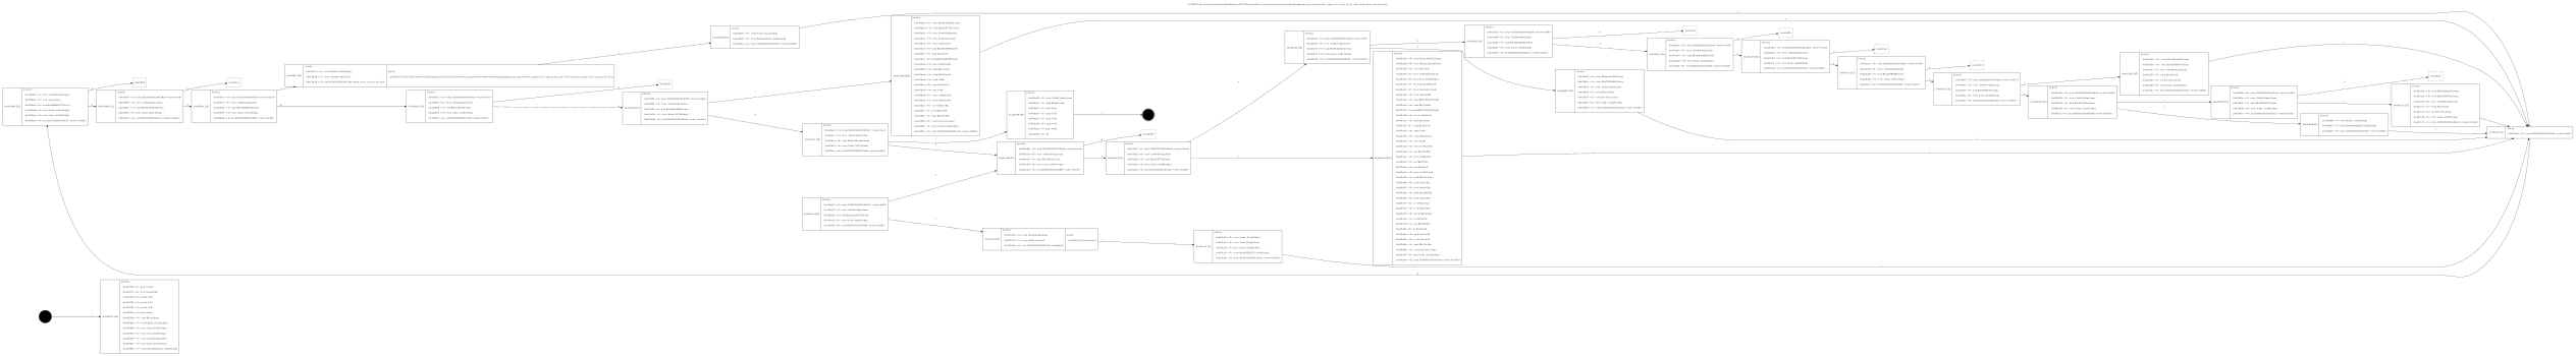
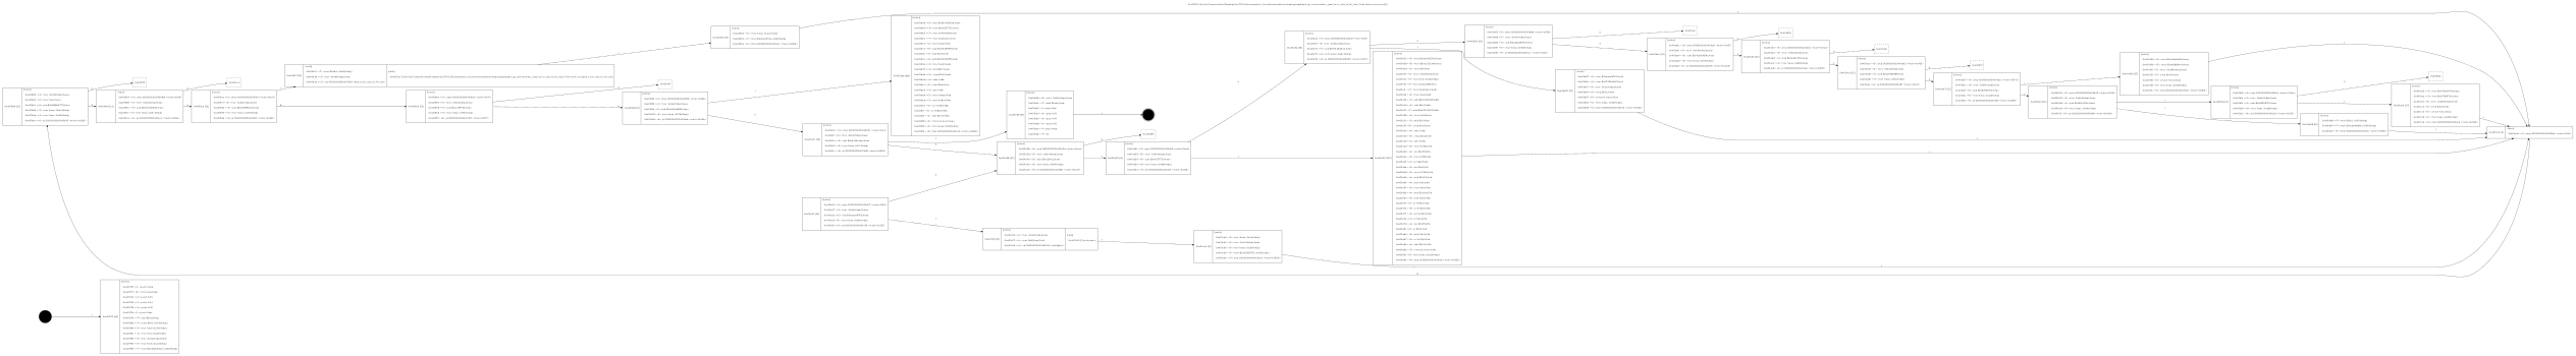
  digraph {
    fontname=Montserrat
    label="0x401970 (/mnt/c/Users/mathe/Desktop/tcc/POCII/binaries/extr_linuxdriversnetethernetqlogicqedqed_sp_commands.c_qed_tunn_clss_to_fw_clss_Final-ollvm.out::main(0))"
    labelloc=t
    rankdir=LR
    node [fontname=Montserrat shape=record]
    edge [fontname=Montserrat]
    Entry [fillcolor=black height=0.3 shape=circle style=filled width=0.3]
    n2 [label="{\n     0x401970 [45]\l\n     | [instrs]\l\n     &nbsp;&nbsp;0x401970 \<+1\>: push %rbp\l\n     &nbsp;&nbsp;0x401971 \<+3\>: mov %rsp,%rbp\l\n     &nbsp;&nbsp;0x401974 \<+2\>: push %r15\l\n     &nbsp;&nbsp;0x401976 \<+2\>: push %r14\l\n     &nbsp;&nbsp;0x401978 \<+2\>: push %r12\l\n     &nbsp;&nbsp;0x40197a \<+1\>: push %rbx\l\n     &nbsp;&nbsp;0x40197b \<+7\>: sub $0xa0,%rsp\l\n     &nbsp;&nbsp;0x401982 \<+7\>: movl $0x0,-0x30(%rbp)\l\n     &nbsp;&nbsp;0x401989 \<+3\>: mov %edi,-0x34(%rbp)\l\n     &nbsp;&nbsp;0x40198c \<+4\>: mov %rsi,-0x40(%rbp)\l\n     &nbsp;&nbsp;0x401990 \<+3\>: mov -0x34(%rbp),%edi\l\n     &nbsp;&nbsp;0x401993 \<+3\>: mov %edi,-0x2c(%rbp)\l\n     &nbsp;&nbsp;0x401996 \<+7\>: movl $0x134b5d4e,-0x60(%rbp)\l\n  }"]
    n3 [label="{\n     0x40199d [23]\l\n     | [instrs]\l\n     &nbsp;&nbsp;0x40199d \<+3\>: mov -0x60(%rbp),%eax\l\n     &nbsp;&nbsp;0x4019a0 \<+2\>: mov %eax,%ecx\l\n     &nbsp;&nbsp;0x4019a2 \<+6\>: sub $0x8696d775,%ecx\l\n     &nbsp;&nbsp;0x4019a8 \<+3\>: mov %eax,-0x64(%rbp)\l\n     &nbsp;&nbsp;0x4019ab \<+3\>: mov %ecx,-0x68(%rbp)\l\n     &nbsp;&nbsp;0x4019ae \<+6\>: je 0000000000401bf5 \<main+0x285\>\l\n  }"]
    n4 [label="{\n     0x401bf5\l\n  }" style=dashed]
    n5 [label="{\n     0x4019b4 [22]\l\n     | [instrs]\l\n     &nbsp;&nbsp;0x4019b4 \<+5\>: jmp 00000000004019b9 \<main+0x49\>\l\n     &nbsp;&nbsp;0x4019b9 \<+3\>: mov -0x64(%rbp),%eax\l\n     &nbsp;&nbsp;0x4019bc \<+5\>: sub $0x9c49230d,%eax\l\n     &nbsp;&nbsp;0x4019c1 \<+3\>: mov %eax,-0x6c(%rbp)\l\n     &nbsp;&nbsp;0x4019c4 \<+6\>: je 0000000000401ec4 \<main+0x554\>\l\n  }"]
    n6 [label="{\n     0x401ec4\l\n  }" style=dashed]
    n7 [label="{\n     0x4019ca [22]\l\n     | [instrs]\l\n     &nbsp;&nbsp;0x4019ca \<+5\>: jmp 00000000004019cf \<main+0x5f\>\l\n     &nbsp;&nbsp;0x4019cf \<+3\>: mov -0x64(%rbp),%eax\l\n     &nbsp;&nbsp;0x4019d2 \<+5\>: sub $0xb0868440,%eax\l\n     &nbsp;&nbsp;0x4019d7 \<+3\>: mov %eax,-0x70(%rbp)\l\n     &nbsp;&nbsp;0x4019da \<+6\>: je 0000000000401d21 \<main+0x3b1\>\l\n  }"]
    n8 [label="{\n     0x401d21 [15]\l\n     | [instrs]\l\n     &nbsp;&nbsp;0x401d21 \<+7\>: movl $0x64,-0x48(%rbp)\l\n     &nbsp;&nbsp;0x401d28 \<+3\>: mov -0x48(%rbp),%edi\l\n     &nbsp;&nbsp;0x401d2b \<+5\>: call 00000000004013e0 \<qed_tunn_clss_to_fw_clss\>\l\n     | [calls]\l\n     &nbsp;&nbsp;0x4013e0 \{1\} (/mnt/c/Users/mathe/Desktop/tcc/POCII/binaries/extr_linuxdriversnetethernetqlogicqedqed_sp_commands.c_qed_tunn_clss_to_fw_clss_Final-ollvm.out::qed_tunn_clss_to_fw_clss)\l\n  }"]
    n9 [label="{\n     0x4019e0 [22]\l\n     | [instrs]\l\n     &nbsp;&nbsp;0x4019e0 \<+5\>: jmp 00000000004019e5 \<main+0x75\>\l\n     &nbsp;&nbsp;0x4019e5 \<+3\>: mov -0x64(%rbp),%eax\l\n     &nbsp;&nbsp;0x4019e8 \<+5\>: sub $0xc4ff17e2,%eax\l\n     &nbsp;&nbsp;0x4019ed \<+3\>: mov %eax,-0x74(%rbp)\l\n     &nbsp;&nbsp;0x4019f0 \<+6\>: je 0000000000401c87 \<main+0x317\>\l\n  }"]
    Exit [fillcolor=black height=0.3 peripheries=2 shape=circle style=filled width=0.3]
    n11 [label="{\n     0x401d30 [15]\l\n     | [instrs]\l\n     &nbsp;&nbsp;0x401d30 \<+3\>: mov %eax,-0x4c(%rbp)\l\n     &nbsp;&nbsp;0x401d33 \<+7\>: movl $0x62c2110e,-0x60(%rbp)\l\n     &nbsp;&nbsp;0x401d3a \<+5\>: jmp 0000000000401ecb \<main+0x55b\>\l\n  }"]
    n12 [label="{\n     0x401c87\l\n  }" style=dashed]
    n13 [label="{\n     0x4019f6 [22]\l\n     | [instrs]\l\n     &nbsp;&nbsp;0x4019f6 \<+5\>: jmp 00000000004019fb \<main+0x8b\>\l\n     &nbsp;&nbsp;0x4019fb \<+3\>: mov -0x64(%rbp),%eax\l\n     &nbsp;&nbsp;0x4019fe \<+5\>: sub $0xcb94b892,%eax\l\n     &nbsp;&nbsp;0x401a03 \<+3\>: mov %eax,-0x78(%rbp)\l\n     &nbsp;&nbsp;0x401a06 \<+6\>: je 0000000000401dab \<main+0x43b\>\l\n  }"]
    n14 [label="{\n     0x401ecb [5]\l\n     | [instrs]\l\n     &nbsp;&nbsp;0x401ecb \<+5\>: jmp 000000000040199d \<main+0x2d\>\l\n  }"]
    n15 [label="{\n     0x401dab [88]\l\n     | [instrs]\l\n     &nbsp;&nbsp;0x401dab \<+5\>: mov $0x9c49230d,%eax\l\n     &nbsp;&nbsp;0x401db0 \<+5\>: mov $0xe037730,%ecx\l\n     &nbsp;&nbsp;0x401db5 \<+7\>: mov 0x404068,%edx\l\n     &nbsp;&nbsp;0x401dbc \<+7\>: mov 0x40404c,%esi\l\n     &nbsp;&nbsp;0x401dc3 \<+2\>: mov %edx,%edi\l\n     &nbsp;&nbsp;0x401dc5 \<+6\>: sub $0x31d99f57,%edi\l\n     &nbsp;&nbsp;0x401dcb \<+3\>: sub $0x1,%edi\l\n     &nbsp;&nbsp;0x401dce \<+6\>: add $0x31d99f57,%edi\l\n     &nbsp;&nbsp;0x401dd4 \<+3\>: imul %edi,%edx\l\n     &nbsp;&nbsp;0x401dd7 \<+3\>: and $0x1,%edx\l\n     &nbsp;&nbsp;0x401dda \<+3\>: cmp $0x0,%edx\l\n     &nbsp;&nbsp;0x401ddd \<+4\>: sete %r8b\l\n     &nbsp;&nbsp;0x401de1 \<+3\>: cmp $0xa,%esi\l\n     &nbsp;&nbsp;0x401de4 \<+4\>: setl %r9b\l\n     &nbsp;&nbsp;0x401de8 \<+3\>: mov %r8b,%r10b\l\n     &nbsp;&nbsp;0x401deb \<+3\>: and %r9b,%r10b\l\n     &nbsp;&nbsp;0x401dee \<+3\>: xor %r9b,%r8b\l\n     &nbsp;&nbsp;0x401df1 \<+3\>: or %r8b,%r10b\l\n     &nbsp;&nbsp;0x401df4 \<+4\>: test $0x1,%r10b\l\n     &nbsp;&nbsp;0x401df8 \<+3\>: cmovne %ecx,%eax\l\n     &nbsp;&nbsp;0x401dfb \<+3\>: mov %eax,-0x60(%rbp)\l\n     &nbsp;&nbsp;0x401dfe \<+5\>: jmp 0000000000401ecb \<main+0x55b\>\l\n  }"]
    n16 [label="{\n     0x401a0c [22]\l\n     | [instrs]\l\n     &nbsp;&nbsp;0x401a0c \<+5\>: jmp 0000000000401a11 \<main+0xa1\>\l\n     &nbsp;&nbsp;0x401a11 \<+3\>: mov -0x64(%rbp),%eax\l\n     &nbsp;&nbsp;0x401a14 \<+5\>: sub $0xdc55ca4b,%eax\l\n     &nbsp;&nbsp;0x401a19 \<+3\>: mov %eax,-0x7c(%rbp)\l\n     &nbsp;&nbsp;0x401a1c \<+6\>: je 0000000000401e99 \<main+0x529\>\l\n  }"]
    n17 [label="{\n     0x401b32\l\n  }" style=dashed]
    n18 [label="{\n     0x401e99 [19]\l\n     | [instrs]\l\n     &nbsp;&nbsp;0x401e99 \<+3\>: mov -0x24(%rbp),%eax\l\n     &nbsp;&nbsp;0x401e9c \<+7\>: add $0xa0,%rsp\l\n     &nbsp;&nbsp;0x401ea3 \<+1\>: pop %rbx\l\n     &nbsp;&nbsp;0x401ea4 \<+2\>: pop %r12\l\n     &nbsp;&nbsp;0x401ea6 \<+2\>: pop %r14\l\n     &nbsp;&nbsp;0x401ea8 \<+2\>: pop %r15\l\n     &nbsp;&nbsp;0x401eaa \<+1\>: pop %rbp\l\n     &nbsp;&nbsp;0x401eab \<+1\>: ret\l\n  }"]
    n19 [label="{\n     0x401a38 [25]\l\n     | [instrs]\l\n     &nbsp;&nbsp;0x401a38 \<+5\>: jmp 0000000000401a3d \<main+0xcd\>\l\n     &nbsp;&nbsp;0x401a3d \<+3\>: mov -0x64(%rbp),%eax\l\n     &nbsp;&nbsp;0x401a40 \<+5\>: sub $0xc281c2,%eax\l\n     &nbsp;&nbsp;0x401a45 \<+6\>: mov %eax,-0x84(%rbp)\l\n     &nbsp;&nbsp;0x401a4b \<+6\>: je 0000000000401d87 \<main+0x417\>\l\n  }"]
    n20 [label="{\n     0x401cb5 [27]\l\n     | [instrs]\l\n     &nbsp;&nbsp;0x401cb5 \<+5\>: mov $0x7d0e6476,%eax\l\n     &nbsp;&nbsp;0x401cba \<+5\>: mov $0x5799170e,%ecx\l\n     &nbsp;&nbsp;0x401cbf \<+3\>: mov -0x28(%rbp),%edx\l\n     &nbsp;&nbsp;0x401cc2 \<+3\>: cmp $0x1,%edx\l\n     &nbsp;&nbsp;0x401cc5 \<+3\>: cmovl %ecx,%eax\l\n     &nbsp;&nbsp;0x401cc8 \<+3\>: mov %eax,-0x60(%rbp)\l\n     &nbsp;&nbsp;0x401ccb \<+5\>: jmp 0000000000401ecb \<main+0x55b\>\l\n  }"]
    n21 [label="{\n     0x401a22 [22]\l\n     | [instrs]\l\n     &nbsp;&nbsp;0x401a22 \<+5\>: jmp 0000000000401a27 \<main+0xb7\>\l\n     &nbsp;&nbsp;0x401a27 \<+3\>: mov -0x64(%rbp),%eax\l\n     &nbsp;&nbsp;0x401a2a \<+5\>: sub $0xeace8743,%eax\l\n     &nbsp;&nbsp;0x401a2f \<+3\>: mov %eax,-0x80(%rbp)\l\n     &nbsp;&nbsp;0x401a32 \<+6\>: je 0000000000401c93 \<main+0x323\>\l\n  }"]
    n22 [label="{\n     0x401c93 [13]\l\n     | [instrs]\l\n     &nbsp;&nbsp;0x401c93 \<+4\>: mov -0x40(%rbp),%rax\l\n     &nbsp;&nbsp;0x401c97 \<+4\>: mov 0x8(%rax),%rdi\l\n     &nbsp;&nbsp;0x401c9b \<+5\>: call 0000000000401040 \<atoi@plt\>\l\n     | [calls]\l\n     &nbsp;&nbsp;0x401040 \{1\} (unknown)\l\n  }"]
    n23 [label="{\n     0x401b19 [25]\l\n     | [instrs]\l\n     &nbsp;&nbsp;0x401b19 \<+5\>: jmp 0000000000401b1e \<main+0x1ae\>\l\n     &nbsp;&nbsp;0x401b1e \<+3\>: mov -0x64(%rbp),%eax\l\n     &nbsp;&nbsp;0x401b21 \<+5\>: sub $0x6353d715,%eax\l\n     &nbsp;&nbsp;0x401b26 \<+6\>: mov %eax,-0xa8(%rbp)\l\n     &nbsp;&nbsp;0x401b2c \<+6\>: je 0000000000401cb5 \<main+0x345\>\l\n  }"]
    n24 [label="{\n     0x401ca0 [21]\l\n     | [instrs]\l\n     &nbsp;&nbsp;0x401ca0 \<+3\>: mov %eax,-0x44(%rbp)\l\n     &nbsp;&nbsp;0x401ca3 \<+3\>: mov -0x44(%rbp),%eax\l\n     &nbsp;&nbsp;0x401ca6 \<+3\>: mov %eax,-0x28(%rbp)\l\n     &nbsp;&nbsp;0x401ca9 \<+7\>: movl $0x6353d715,-0x60(%rbp)\l\n     &nbsp;&nbsp;0x401cb0 \<+5\>: jmp 0000000000401ecb \<main+0x55b\>\l\n  }"]
    n25 [label="{\n     0x401d87\l\n  }" style=dashed]
    n26 [label="{\n     0x401a51 [25]\l\n     | [instrs]\l\n     &nbsp;&nbsp;0x401a51 \<+5\>: jmp 0000000000401a56 \<main+0xe6\>\l\n     &nbsp;&nbsp;0x401a56 \<+3\>: mov -0x64(%rbp),%eax\l\n     &nbsp;&nbsp;0x401a59 \<+5\>: sub $0xe037730,%eax\l\n     &nbsp;&nbsp;0x401a5e \<+6\>: mov %eax,-0x88(%rbp)\l\n     &nbsp;&nbsp;0x401a64 \<+6\>: je 0000000000401e03 \<main+0x493\>\l\n  }"]
    n27 [label="{\n     0x401d98 [19]\l\n     | [instrs]\l\n     &nbsp;&nbsp;0x401d98 \<+7\>: movl $0x0,-0x30(%rbp)\l\n     &nbsp;&nbsp;0x401d9f \<+7\>: movl $0xcb94b892,-0x60(%rbp)\l\n     &nbsp;&nbsp;0x401da6 \<+5\>: jmp 0000000000401ecb \<main+0x55b\>\l\n  }"]
    n28 [label="{\n     0x401e03 [150]\l\n     | [instrs]\l\n     &nbsp;&nbsp;0x401e03 \<+5\>: mov $0x9c49230d,%eax\l\n     &nbsp;&nbsp;0x401e08 \<+5\>: mov $0xdc55ca4b,%ecx\l\n     &nbsp;&nbsp;0x401e0d \<+2\>: mov $0x1,%dl\l\n     &nbsp;&nbsp;0x401e0f \<+3\>: mov -0x30(%rbp),%esi\l\n     &nbsp;&nbsp;0x401e12 \<+3\>: mov %esi,-0x24(%rbp)\l\n     &nbsp;&nbsp;0x401e15 \<+7\>: mov 0x404068,%esi\l\n     &nbsp;&nbsp;0x401e1c \<+7\>: mov 0x40404c,%edi\l\n     &nbsp;&nbsp;0x401e23 \<+3\>: mov %esi,%r8d\l\n     &nbsp;&nbsp;0x401e26 \<+7\>: sub $0x1517450f,%r8d\l\n     &nbsp;&nbsp;0x401e2d \<+4\>: sub $0x1,%r8d\l\n     &nbsp;&nbsp;0x401e31 \<+7\>: add $0x1517450f,%r8d\l\n     &nbsp;&nbsp;0x401e38 \<+4\>: imul %r8d,%esi\l\n     &nbsp;&nbsp;0x401e3c \<+3\>: and $0x1,%esi\l\n     &nbsp;&nbsp;0x401e3f \<+3\>: cmp $0x0,%esi\l\n     &nbsp;&nbsp;0x401e42 \<+4\>: sete %r9b\l\n     &nbsp;&nbsp;0x401e46 \<+3\>: cmp $0xa,%edi\l\n     &nbsp;&nbsp;0x401e49 \<+4\>: setl %r10b\l\n     &nbsp;&nbsp;0x401e4d \<+3\>: mov %r9b,%r11b\l\n     &nbsp;&nbsp;0x401e50 \<+4\>: xor $0xff,%r11b\l\n     &nbsp;&nbsp;0x401e54 \<+3\>: mov %r10b,%bl\l\n     &nbsp;&nbsp;0x401e57 \<+3\>: xor $0xff,%bl\l\n     &nbsp;&nbsp;0x401e5a \<+3\>: xor $0x0,%dl\l\n     &nbsp;&nbsp;0x401e5d \<+3\>: mov %r11b,%r14b\l\n     &nbsp;&nbsp;0x401e60 \<+4\>: and $0x0,%r14b\l\n     &nbsp;&nbsp;0x401e64 \<+3\>: and %dl,%r9b\l\n     &nbsp;&nbsp;0x401e67 \<+3\>: mov %bl,%r15b\l\n     &nbsp;&nbsp;0x401e6a \<+4\>: and $0x0,%r15b\l\n     &nbsp;&nbsp;0x401e6e \<+3\>: and %dl,%r10b\l\n     &nbsp;&nbsp;0x401e71 \<+3\>: or %r9b,%r14b\l\n     &nbsp;&nbsp;0x401e74 \<+3\>: or %r10b,%r15b\l\n     &nbsp;&nbsp;0x401e77 \<+3\>: xor %r15b,%r14b\l\n     &nbsp;&nbsp;0x401e7a \<+3\>: or %bl,%r11b\l\n     &nbsp;&nbsp;0x401e7d \<+4\>: xor $0xff,%r11b\l\n     &nbsp;&nbsp;0x401e81 \<+3\>: or $0x0,%dl\l\n     &nbsp;&nbsp;0x401e84 \<+3\>: and %dl,%r11b\l\n     &nbsp;&nbsp;0x401e87 \<+3\>: or %r11b,%r14b\l\n     &nbsp;&nbsp;0x401e8a \<+4\>: test $0x1,%r14b\l\n     &nbsp;&nbsp;0x401e8e \<+3\>: cmovne %ecx,%eax\l\n     &nbsp;&nbsp;0x401e91 \<+3\>: mov %eax,-0x60(%rbp)\l\n     &nbsp;&nbsp;0x401e94 \<+5\>: jmp 0000000000401ecb \<main+0x55b\>\l\n  }"]
    n29 [label="{\n     0x401a6a [25]\l\n     | [instrs]\l\n     &nbsp;&nbsp;0x401a6a \<+5\>: jmp 0000000000401a6f \<main+0xff\>\l\n     &nbsp;&nbsp;0x401a6f \<+3\>: mov -0x64(%rbp),%eax\l\n     &nbsp;&nbsp;0x401a72 \<+5\>: sub $0x134b5d4e,%eax\l\n     &nbsp;&nbsp;0x401a77 \<+6\>: mov %eax,-0x8c(%rbp)\l\n     &nbsp;&nbsp;0x401a7d \<+6\>: je 0000000000401b87 \<main+0x217\>\l\n  }"]
    n30 [label="{\n     0x401b00 [25]\l\n     | [instrs]\l\n     &nbsp;&nbsp;0x401b00 \<+5\>: jmp 0000000000401b05 \<main+0x195\>\l\n     &nbsp;&nbsp;0x401b05 \<+3\>: mov -0x64(%rbp),%eax\l\n     &nbsp;&nbsp;0x401b08 \<+5\>: sub $0x62c2110e,%eax\l\n     &nbsp;&nbsp;0x401b0d \<+6\>: mov %eax,-0xa4(%rbp)\l\n     &nbsp;&nbsp;0x401b13 \<+6\>: je 0000000000401d98 \<main+0x428\>\l\n  }"]
    n31 [label="{\n     0x401b87 [27]\l\n     | [instrs]\l\n     &nbsp;&nbsp;0x401b87 \<+5\>: mov $0xeace8743,%eax\l\n     &nbsp;&nbsp;0x401b8c \<+5\>: mov $0x705546d1,%ecx\l\n     &nbsp;&nbsp;0x401b91 \<+3\>: mov -0x2c(%rbp),%edx\l\n     &nbsp;&nbsp;0x401b94 \<+3\>: cmp $0x2,%edx\l\n     &nbsp;&nbsp;0x401b97 \<+3\>: cmovne %ecx,%eax\l\n     &nbsp;&nbsp;0x401b9a \<+3\>: mov %eax,-0x60(%rbp)\l\n     &nbsp;&nbsp;0x401b9d \<+5\>: jmp 0000000000401ecb \<main+0x55b\>\l\n  }"]
    n32 [label="{\n     0x401a83 [25]\l\n     | [instrs]\l\n     &nbsp;&nbsp;0x401a83 \<+5\>: jmp 0000000000401a88 \<main+0x118\>\l\n     &nbsp;&nbsp;0x401a88 \<+3\>: mov -0x64(%rbp),%eax\l\n     &nbsp;&nbsp;0x401a8b \<+5\>: sub $0x2d2d8730,%eax\l\n     &nbsp;&nbsp;0x401a90 \<+6\>: mov %eax,-0x90(%rbp)\l\n     &nbsp;&nbsp;0x401a96 \<+6\>: je 0000000000401eac \<main+0x53c\>\l\n  }"]
    n33 [label="{\n     0x401d06 [27]\l\n     | [instrs]\l\n     &nbsp;&nbsp;0x401d06 \<+5\>: mov $0x42e6d60b,%eax\l\n     &nbsp;&nbsp;0x401d0b \<+5\>: mov $0xb0868440,%ecx\l\n     &nbsp;&nbsp;0x401d10 \<+3\>: mov -0x28(%rbp),%edx\l\n     &nbsp;&nbsp;0x401d13 \<+3\>: cmp $0x0,%edx\l\n     &nbsp;&nbsp;0x401d16 \<+3\>: cmove %ecx,%eax\l\n     &nbsp;&nbsp;0x401d19 \<+3\>: mov %eax,-0x60(%rbp)\l\n     &nbsp;&nbsp;0x401d1c \<+5\>: jmp 0000000000401ecb \<main+0x55b\>\l\n  }"]
    n34 [label="{\n     0x401eac\l\n  }" style=dashed]
    n35 [label="{\n     0x401a9c [25]\l\n     | [instrs]\l\n     &nbsp;&nbsp;0x401a9c \<+5\>: jmp 0000000000401aa1 \<main+0x131\>\l\n     &nbsp;&nbsp;0x401aa1 \<+3\>: mov -0x64(%rbp),%eax\l\n     &nbsp;&nbsp;0x401aa4 \<+5\>: sub $0x42e6d60b,%eax\l\n     &nbsp;&nbsp;0x401aa9 \<+6\>: mov %eax,-0x94(%rbp)\l\n     &nbsp;&nbsp;0x401aaf \<+6\>: je 0000000000401d7b \<main+0x40b\>\l\n  }"]
    n36 [label="{\n     0x401ae7 [25]\l\n     | [instrs]\l\n     &nbsp;&nbsp;0x401ae7 \<+5\>: jmp 0000000000401aec \<main+0x17c\>\l\n     &nbsp;&nbsp;0x401aec \<+3\>: mov -0x64(%rbp),%eax\l\n     &nbsp;&nbsp;0x401aef \<+5\>: sub $0x5799170e,%eax\l\n     &nbsp;&nbsp;0x401af4 \<+6\>: mov %eax,-0xa0(%rbp)\l\n     &nbsp;&nbsp;0x401afa \<+6\>: je 0000000000401d06 \<main+0x396\>\l\n  }"]
    n37 [label="{\n     0x401d7b\l\n  }" style=dashed]
    n38 [label="{\n     0x401ab5 [25]\l\n     | [instrs]\l\n     &nbsp;&nbsp;0x401ab5 \<+5\>: jmp 0000000000401aba \<main+0x14a\>\l\n     &nbsp;&nbsp;0x401aba \<+3\>: mov -0x64(%rbp),%eax\l\n     &nbsp;&nbsp;0x401abd \<+5\>: sub $0x43dc3fce,%eax\l\n     &nbsp;&nbsp;0x401ac2 \<+6\>: mov %eax,-0x98(%rbp)\l\n     &nbsp;&nbsp;0x401ac8 \<+6\>: je 0000000000401ceb \<main+0x37b\>\l\n  }"]
    n39 [label="{\n     0x401d3f\l\n  }" style=dashed]
    n40 [label="{\n     0x401ace [25]\l\n     | [instrs]\l\n     &nbsp;&nbsp;0x401ace \<+5\>: jmp 0000000000401ad3 \<main+0x163\>\l\n     &nbsp;&nbsp;0x401ad3 \<+3\>: mov -0x64(%rbp),%eax\l\n     &nbsp;&nbsp;0x401ad6 \<+5\>: sub $0x49e8f98f,%eax\l\n     &nbsp;&nbsp;0x401adb \<+6\>: mov %eax,-0x9c(%rbp)\l\n     &nbsp;&nbsp;0x401ae1 \<+6\>: je 0000000000401d3f \<main+0x3cf\>\l\n  }"]
    n41 [label="{\n     0x401ceb\l\n  }" style=dashed]
    Entry -> n2 [label=" 1"]
    n3 -> n4 [label=" 0"]
    n3 -> n5 [label=" 9"]
    n5 -> n6 [label=" 0"]
    n5 -> n7 [label=" 9"]
    n7 -> n8 [label=" 1"]
    n7 -> n9 [label=" 8"]
    n8 -> n11 [label=" 1"]
    n9 -> n12 [label=" 0"]
    n9 -> n13 [label=" 8"]
    n11 -> n14 [label=" 1"]
    n13 -> n15 [label=" 1"]
    n13 -> n16 [label=" 7"]
    n14 -> n3 [label=" 8"]
-   n15 -> n14 [label=" 1"]
    n16 -> n18 [label=" 1"]
    n16 -> n19 [label=" 6"]
    n18 -> Exit [label=" 1"]
    n19 -> n25 [label=" 0"]
    n19 -> n26 [label=" 5"]
    n20 -> n14 [label=" 1"]
    n21 -> n19 [label=" 5"]
    n21 -> n22 [label=" 1"]
    n22 -> n24 [label=" 1"]
    n23 -> n17 [label=" 0"]
    n23 -> n20 [label=" 1"]
    n24 -> n14 [label=" 1"]
    n26 -> n28 [label=" 1"]
    n26 -> n29 [label=" 4"]
    n27 -> n14 [label=" 1"]
    n28 -> n14 [label=" 1"]
    n29 -> n31 [label=" 1"]
    n29 -> n32 [label=" 3"]
    n30 -> n23 [label=" 1"]
    n30 -> n27 [label=" 1"]
    n31 -> n14 [label=" 1"]
    n32 -> n34 [label=" 0"]
    n32 -> n35 [label=" 3"]
    n33 -> n14 [label=" 1"]
    n35 -> n37 [label=" 0"]
    n35 -> n38 [label=" 3"]
    n36 -> n30 [label=" 2"]
    n36 -> n33 [label=" 1"]
    n38 -> n40 [label=" 3"]
    n38 -> n41 [label=" 0"]
    n40 -> n36 [label=" 3"]
    n40 -> n39 [label=" 0"]
  }
